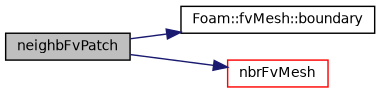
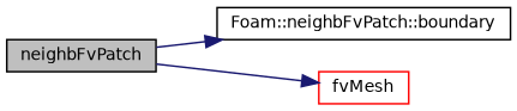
  digraph {
    rankdir=LR
    node [color=black fontname=Helvetica fontsize=10 shape=record]
    edge [color=midnightblue fontname=Helvetica fontsize=10 labelfontname=Helvetica labelfontsize=10 style=solid]
    n1 [fillcolor=grey75 fontcolor=black height=0.2 label=neighbFvPatch style=filled width=0.4]
-   n2 [height=0.2 label="Foam::fvMesh::boundary" width=0.4]
-   n3 [color=red height=0.2 label=nbrFvMesh width=0.4]
+   n2 [height=0.2 label="Foam::neighbFvPatch::boundary" width=0.4]
+   n3 [color=red height=0.2 label=fvMesh width=0.4]
    n1 -> n2
    n1 -> n3
  }
